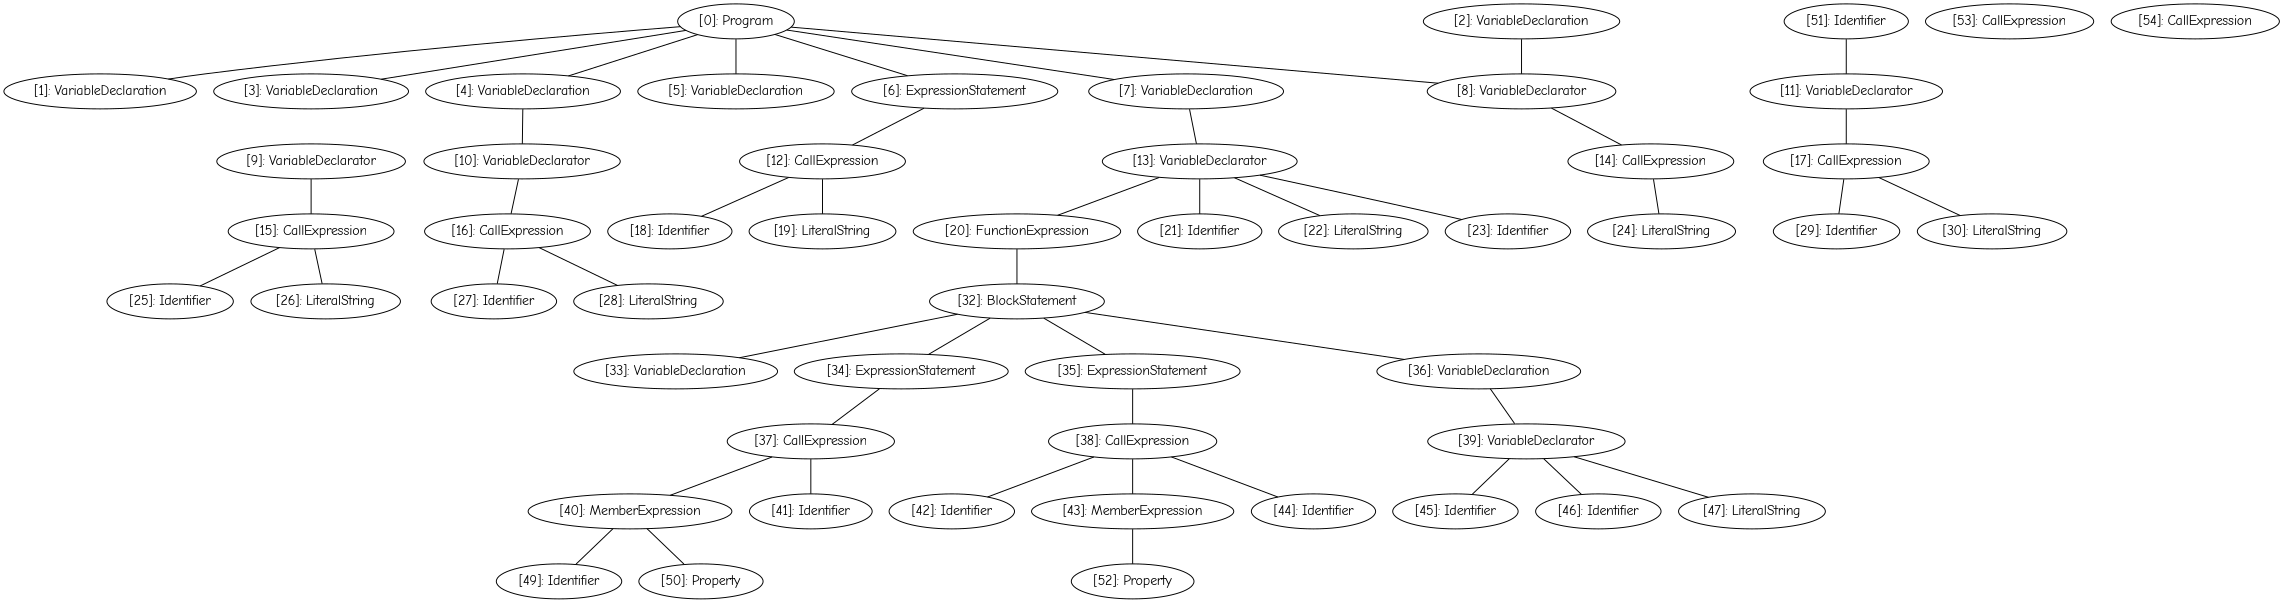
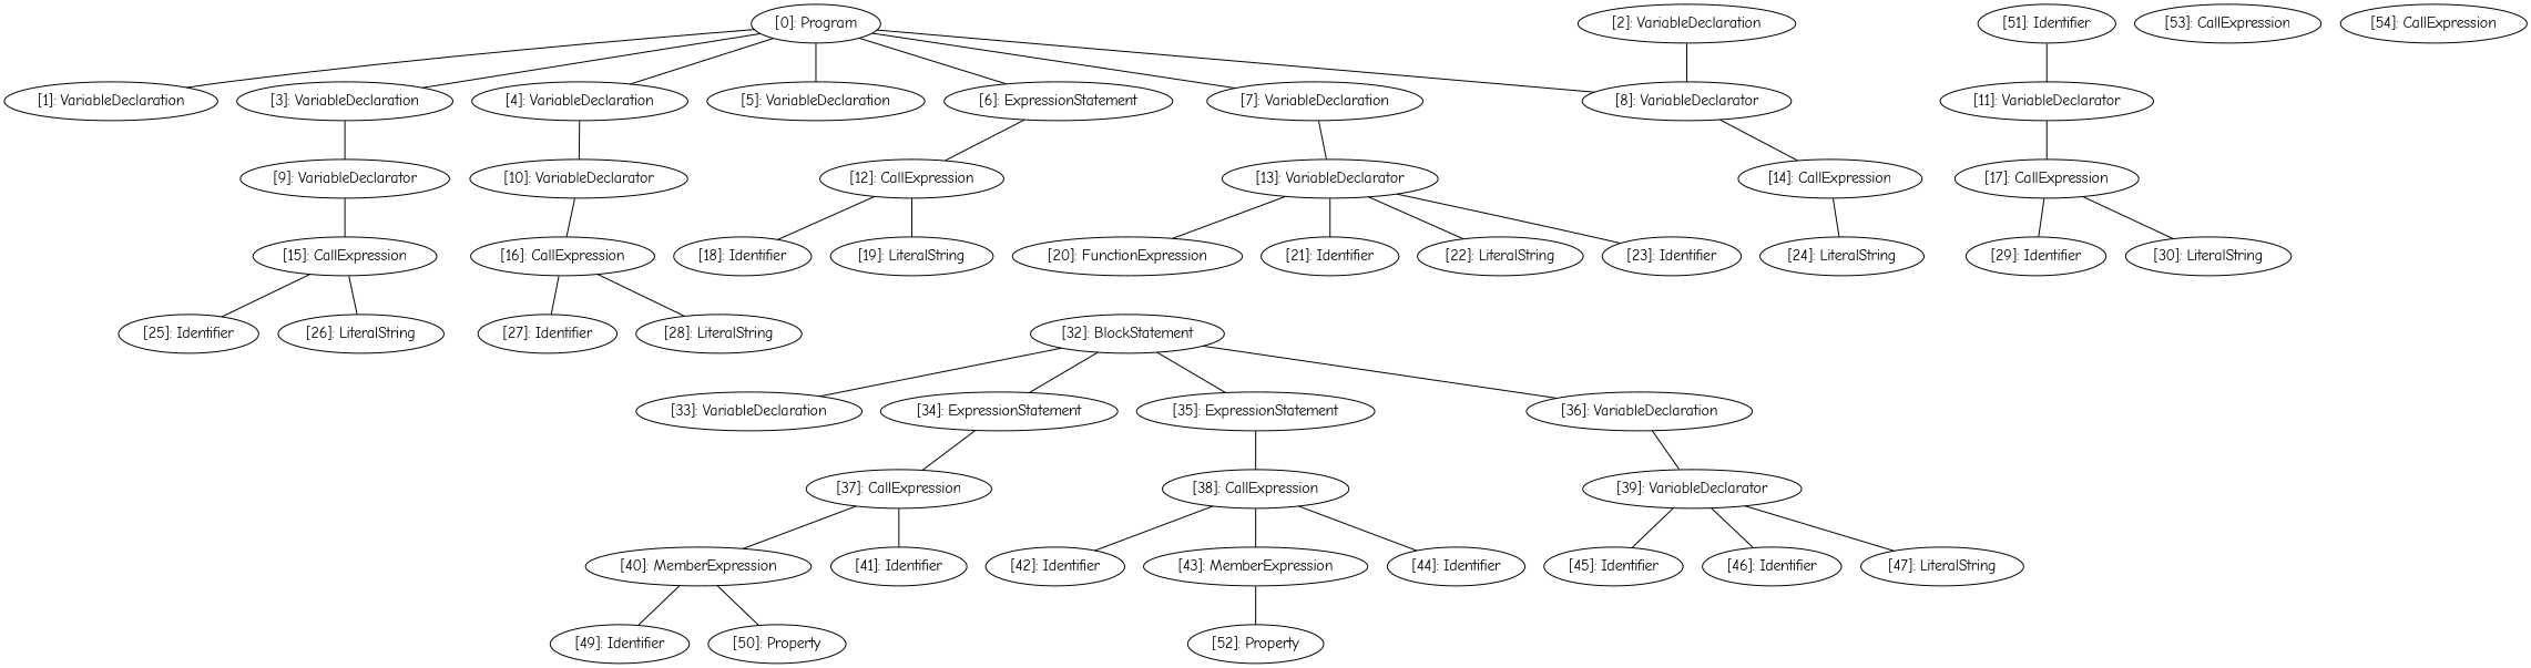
  graph {
    fontname="Comic Neue"
    node [fontname="Comic Neue"]
    edge [fontname="Comic Neue"]
    n1 [label="[0]: Program"]
    n2 [label="[1]: VariableDeclaration"]
    n3 [label="[3]: VariableDeclaration"]
    n4 [label="[4]: VariableDeclaration"]
    n5 [label="[5]: VariableDeclaration"]
    n6 [label="[6]: ExpressionStatement"]
    n7 [label="[7]: VariableDeclaration"]
    n8 [label="[8]: VariableDeclarator"]
    n9 [label="[2]: VariableDeclaration"]
    n10 [label="[9]: VariableDeclarator"]
    n11 [label="[10]: VariableDeclarator"]
    n12 [label="[12]: CallExpression"]
    n13 [label="[13]: VariableDeclarator"]
    n14 [label="[14]: CallExpression"]
    n15 [label="[15]: CallExpression"]
    n16 [label="[16]: CallExpression"]
    n17 [label="[11]: VariableDeclarator"]
    n18 [label="[17]: CallExpression"]
    n19 [label="[18]: Identifier"]
    n20 [label="[19]: LiteralString"]
    n21 [label="[20]: FunctionExpression"]
    n22 [label="[21]: Identifier"]
    n23 [label="[22]: LiteralString"]
    n24 [label="[23]: Identifier"]
    n25 [label="[24]: LiteralString"]
    n26 [label="[25]: Identifier"]
    n27 [label="[26]: LiteralString"]
    n28 [label="[27]: Identifier"]
    n29 [label="[28]: LiteralString"]
    n30 [label="[29]: Identifier"]
    n31 [label="[30]: LiteralString"]
    n32 [label="[32]: BlockStatement"]
    n33 [label="[33]: VariableDeclaration"]
    n34 [label="[34]: ExpressionStatement"]
    n35 [label="[35]: ExpressionStatement"]
    n36 [label="[36]: VariableDeclaration"]
    n37 [label="[37]: CallExpression"]
    n38 [label="[38]: CallExpression"]
    n39 [label="[39]: VariableDeclarator"]
    n40 [label="[40]: MemberExpression"]
    n41 [label="[41]: Identifier"]
    n42 [label="[42]: Identifier"]
    n43 [label="[43]: MemberExpression"]
    n44 [label="[44]: Identifier"]
    n45 [label="[45]: Identifier"]
    n46 [label="[46]: Identifier"]
    n47 [label="[47]: LiteralString"]
    n48 [label="[49]: Identifier"]
    n49 [label="[50]: Property"]
    n50 [label="[52]: Property"]
    n51 [label="[51]: Identifier"]
    n52 [label="[53]: CallExpression"]
    n53 [label="[54]: CallExpression"]
    n1 -- n2
    n1 -- n3
    n1 -- n4
    n1 -- n5
    n1 -- n6
    n1 -- n7
    n1 -- n8
+   n3 -- n10
    n4 -- n11
    n6 -- n12
    n7 -- n13
    n8 -- n14
    n9 -- n8
    n10 -- n15
    n11 -- n16
    n12 -- n19
    n12 -- n20
    n13 -- n21
    n13 -- n22
    n13 -- n23
    n13 -- n24
    n14 -- n25
    n15 -- n26
    n15 -- n27
    n16 -- n28
    n16 -- n29
    n17 -- n18
    n18 -- n30
    n18 -- n31
-   n21 -- n32
    n32 -- n33
    n32 -- n34
    n32 -- n35
    n32 -- n36
    n34 -- n37
    n35 -- n38
    n36 -- n39
    n37 -- n40
    n37 -- n41
    n38 -- n42
    n38 -- n43
    n38 -- n44
    n39 -- n45
    n39 -- n46
    n39 -- n47
    n40 -- n48
    n40 -- n49
    n43 -- n50
    n51 -- n17
  }
